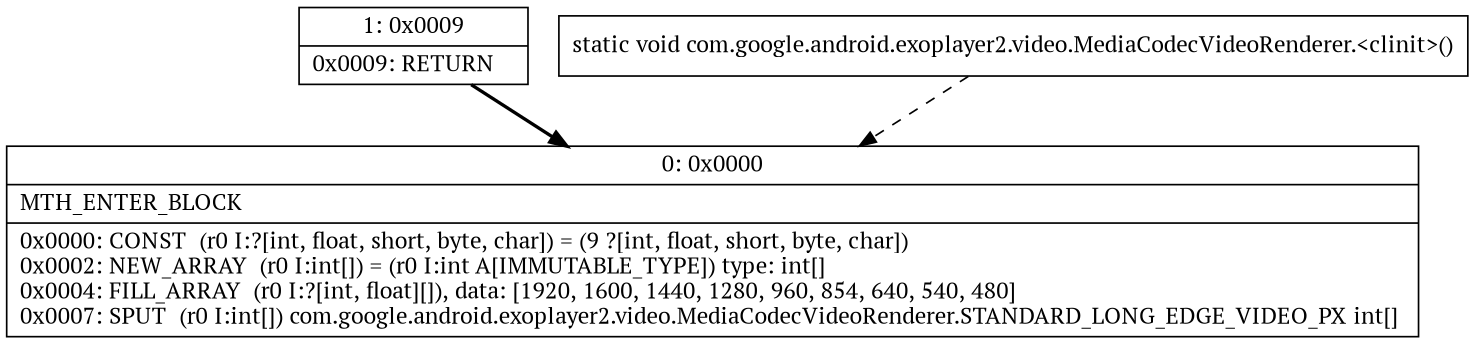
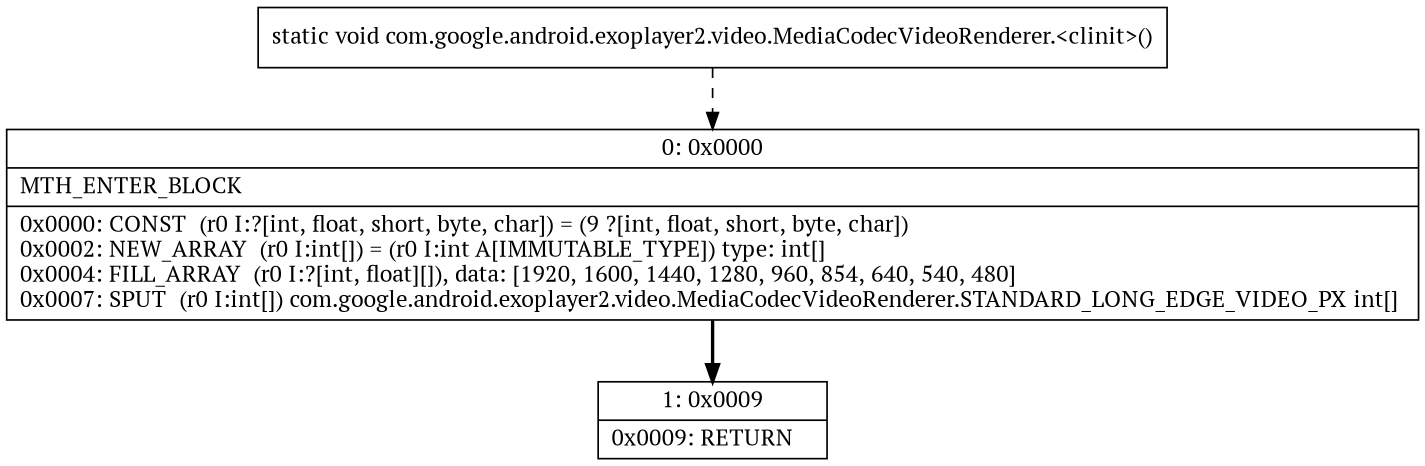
  digraph {
    fontname="PT Serif"
    node [shape=record fontname="PT Serif"]
    edge [fontname="PT Serif"]
    n1 [label="{0\:\ 0x0000|MTH_ENTER_BLOCK\l|0x0000: CONST  (r0 I:?[int, float, short, byte, char]) = (9 ?[int, float, short, byte, char]) \l0x0002: NEW_ARRAY  (r0 I:int[]) = (r0 I:int A[IMMUTABLE_TYPE]) type: int[] \l0x0004: FILL_ARRAY  (r0 I:?[int, float][]), data: [1920, 1600, 1440, 1280, 960, 854, 640, 540, 480] \l0x0007: SPUT  (r0 I:int[]) com.google.android.exoplayer2.video.MediaCodecVideoRenderer.STANDARD_LONG_EDGE_VIDEO_PX int[] \l}"]
    n2 [label="{1\:\ 0x0009|0x0009: RETURN   \l}"]
    n3 [label="{static void com.google.android.exoplayer2.video.MediaCodecVideoRenderer.\<clinit\>() }"]
-   n2 -> n1 [style=bold]
+   n1 -> n2 [style=bold]
    n3 -> n1 [style=dashed]
  }
